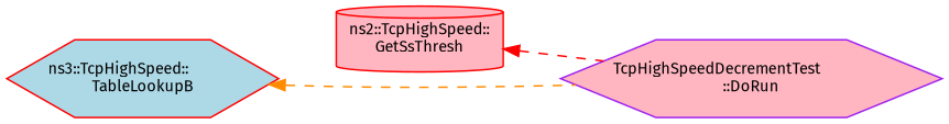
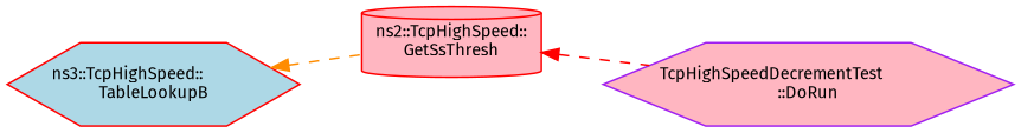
  digraph {
    fontname="Fira Sans"
    rankdir=LR
    node [color=red fillcolor=lightpink fontname="Fira Sans" fontsize=10 shape=hexagon style=filled]
    edge [dir=back fontname="Fira Sans" fontsize=10 labelfontname=Helvetica labelfontsize=10 style=dashed]
    n1 [fillcolor=lightblue fontcolor=black height=0.2 label="ns3::TcpHighSpeed::\lTableLookupB" width=0.4]
    n2 [height=0.2 label="ns2::TcpHighSpeed::\lGetSsThresh" shape=cylinder width=0.4]
    n3 [color=purple height=0.2 label="TcpHighSpeedDecrementTest\l::DoRun" width=0.4]
-   n1 -> n3 [color=darkorange]
+   n1 -> n2 [color=darkorange]
    n2 -> n3 [color=red]
  }
